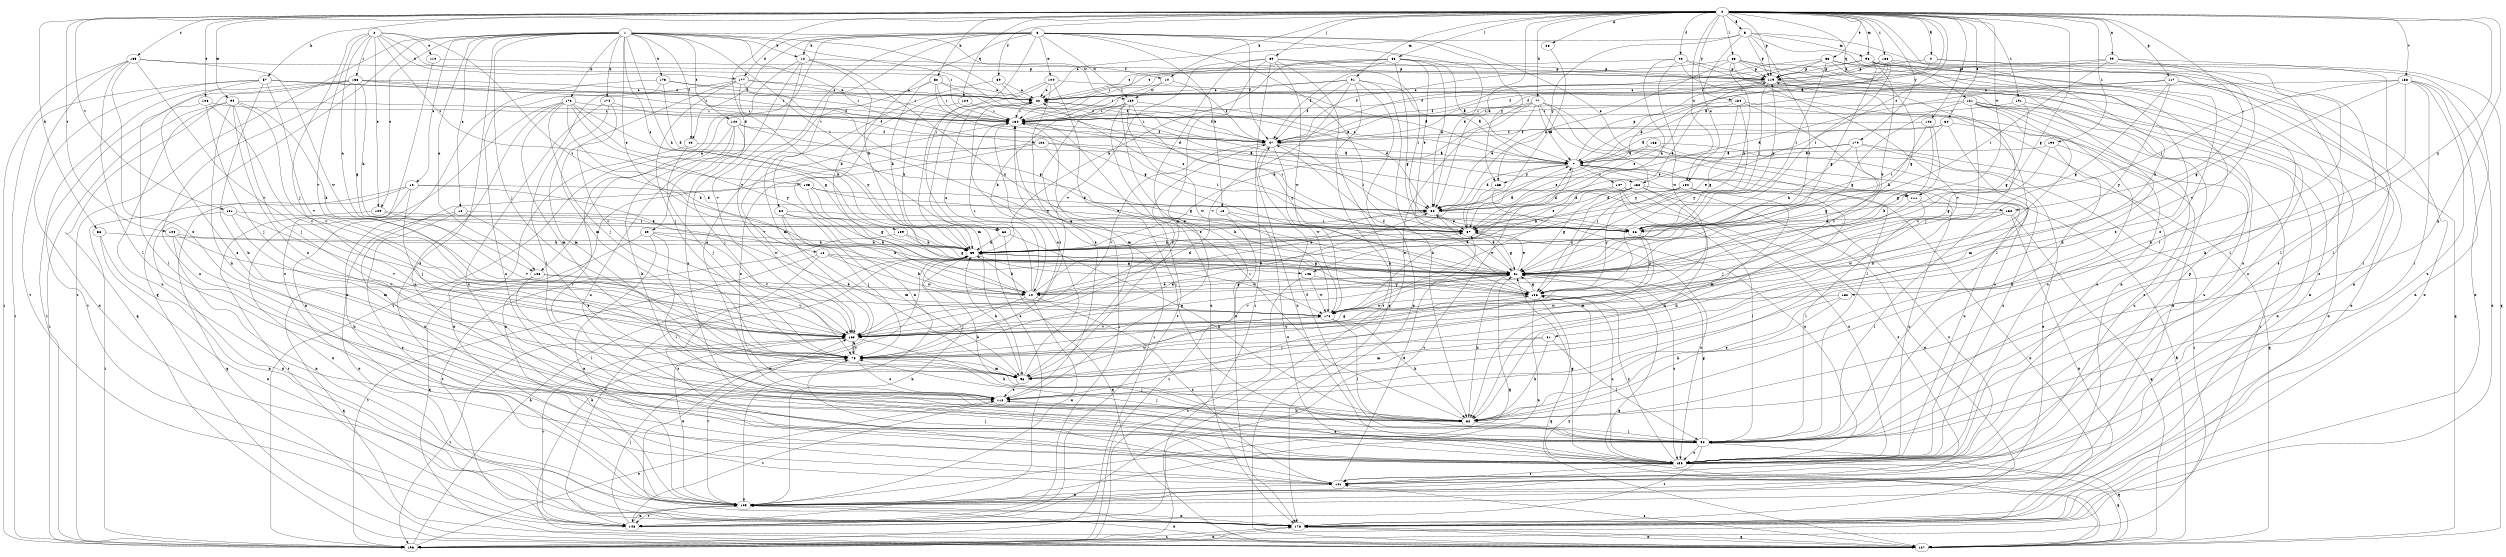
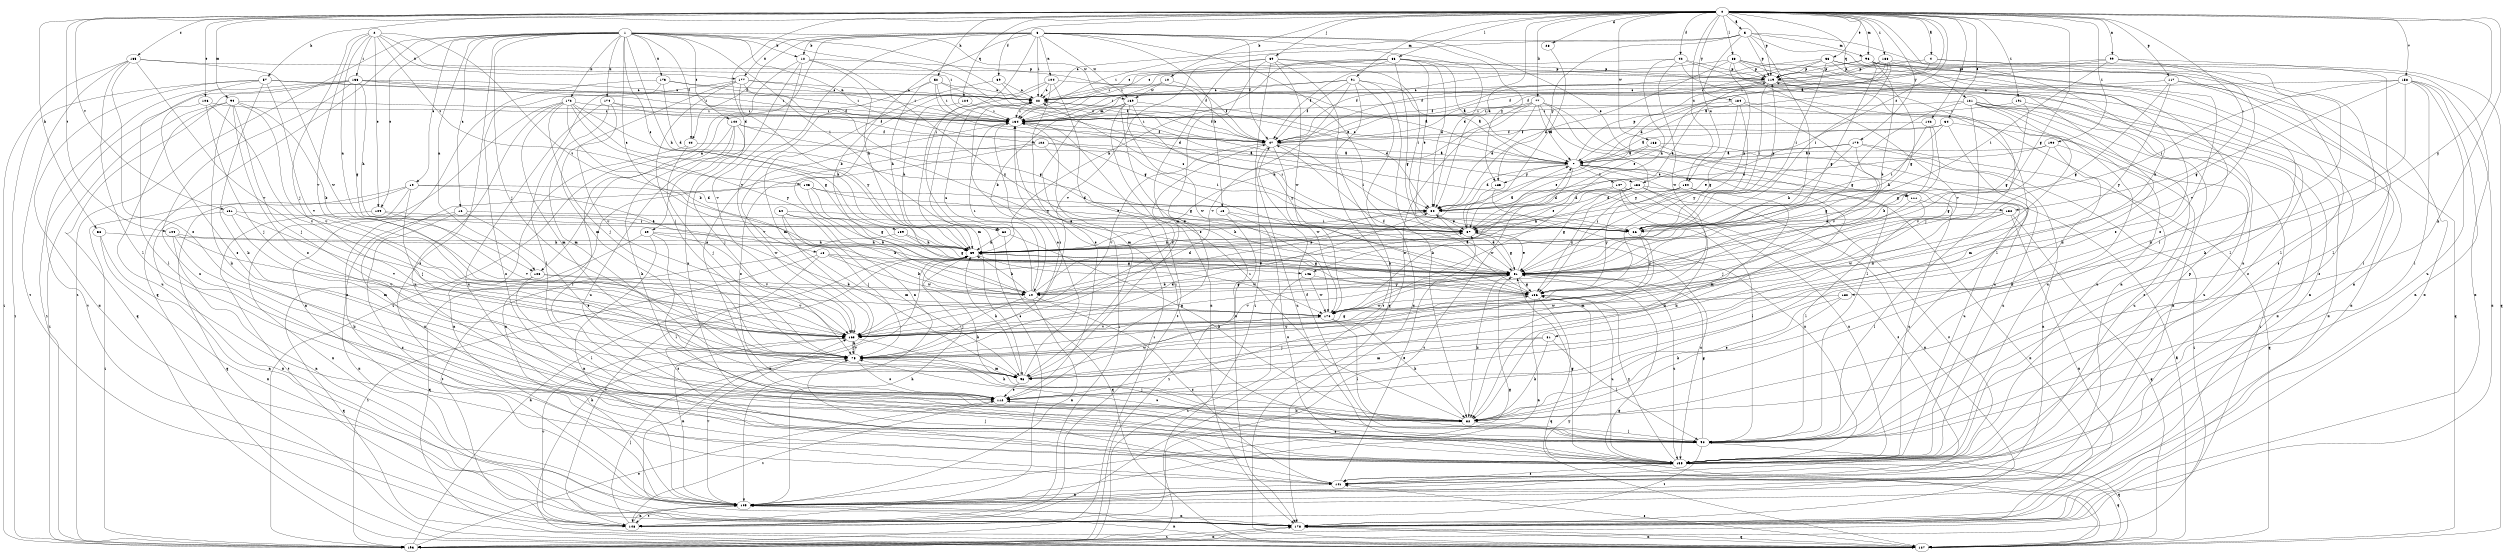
  strict digraph {
    0
    4
    5
    7
    10
    28
    29
    30
    34
    36
    39
    42
    51
    52
    57
    58
    69
    77
    81
    82
    86
    88
    91
    94
    96
    99
    106
    117
    119
    121
    124
    132
    135
    138
    142
    144
    154
    158
    161
    168
    179
    182
    184
    188
    190
    191
    127
    134
    90
    141
    146
    185
    22
    111
    147
    148
    155
    178
    169
    14
    n61 [label=47]
    37
    59
    163
    105
    66
    98
    112
    170
    193
    186
    75
    1
    12
    16
    18
    19
    44
    62
    102
    103
    109
    139
    140
    172
    173
    174
    2
-   110
    133
    145
    177
    3
    13
    64
    104
    0 -> 4 [label=a]
    0 -> 5 [label=a]
    0 -> 7 [label=a]
    0 -> 10 [label=b]
    0 -> 28 [label=d]
    0 -> 29 [label=d]
    0 -> 30 [label=d]
    0 -> 34 [label=e]
    0 -> 36 [label=e]
    0 -> 39 [label=f]
    0 -> 42 [label=f]
    0 -> 51 [label=g]
    0 -> 52 [label=h]
    0 -> 57 [label=h]
    0 -> 58 [label=h]
    0 -> 69 [label=j]
    0 -> 77 [label=k]
    0 -> 81 [label=k]
    0 -> 82 [label=k]
    0 -> 86 [label=l]
    0 -> 88 [label=l]
    0 -> 91 [label=m]
    0 -> 94 [label=m]
    0 -> 96 [label=m]
    0 -> 99 [label=n]
    0 -> 106 [label=o]
    0 -> 117 [label=p]
    0 -> 119 [label=p]
    0 -> 121 [label=q]
    0 -> 124 [label=q]
    0 -> 132 [label=r]
    0 -> 135 [label=s]
    0 -> 138 [label=s]
    0 -> 142 [label=t]
    0 -> 144 [label=t]
    0 -> 154 [label=u]
    0 -> 158 [label=v]
    0 -> 161 [label=v]
-   0 -> 111 [label=w]
+   0 -> 168 [label=w]
    0 -> 179 [label=y]
    0 -> 182 [label=y]
    0 -> 184 [label=y]
    0 -> 188 [label=z]
    0 -> 190 [label=z]
    0 -> 191 [label=z]
    4 -> 119 [label=p]
    4 -> 127 [label=q]
    4 -> 134 [label=r]
    4 -> 90 [label=l]
    5 -> 96 [label=m]
    5 -> 119 [label=p]
    5 -> 154 [label=u]
+   5 -> 134 [label=r]
    5 -> 90 [label=l]
    5 -> 141 [label=s]
    5 -> 146 [label=t]
    5 -> 185 [label=y]
    5 -> 22 [label=c]
    7 -> 30 [label=d]
    7 -> 119 [label=p]
    7 -> 185 [label=y]
    7 -> 22 [label=c]
    7 -> 111 [label=o]
    7 -> 147 [label=t]
    7 -> 148 [label=t]
    7 -> 155 [label=u]
    7 -> 178 [label=x]
    10 -> 169 [label=w]
    10 -> 14 [label=b]
    10 -> n61 [label=f]
    28 -> 37 [label=e]
    29 -> 127 [label=q]
    29 -> 90 [label=l]
    29 -> 59 [label=h]
    29 -> 163 [label=v]
    29 -> 105 [label=n]
    30 -> 37 [label=e]
    30 -> 59 [label=h]
    30 -> 66 [label=i]
    34 -> 7 [label=a]
    34 -> 155 [label=u]
    34 -> n61 [label=f]
    34 -> 66 [label=i]
    34 -> 98 [label=m]
    36 -> 51 [label=g]
    36 -> 119 [label=p]
    36 -> 134 [label=r]
    36 -> 178 [label=x]
    36 -> n61 [label=f]
    36 -> 66 [label=i]
    36 -> 112 [label=o]
    39 -> 22 [label=c]
    39 -> n61 [label=f]
    39 -> 98 [label=m]
    42 -> 119 [label=p]
    42 -> 90 [label=l]
    42 -> 22 [label=c]
    42 -> 59 [label=h]
    42 -> 105 [label=n]
    42 -> 170 [label=w]
    51 -> 30 [label=d]
    51 -> 82 [label=k]
    51 -> 155 [label=u]
    51 -> 14 [label=b]
    51 -> 37 [label=e]
    51 -> 59 [label=h]
    51 -> 163 [label=v]
    52 -> 30 [label=d]
    52 -> 51 [label=g]
    52 -> 134 [label=r]
    52 -> 22 [label=c]
    52 -> 59 [label=h]
    52 -> 112 [label=o]
    57 -> 82 [label=k]
    57 -> 134 [label=r]
    57 -> 90 [label=l]
    57 -> 22 [label=c]
    57 -> 178 [label=x]
    57 -> 163 [label=v]
    57 -> 193 [label=z]
    58 -> 178 [label=x]
    58 -> 59 [label=h]
    58 -> 105 [label=n]
    69 -> 119 [label=p]
    69 -> 127 [label=q]
    69 -> 163 [label=v]
    69 -> 66 [label=i]
    69 -> 98 [label=m]
    69 -> 112 [label=o]
    69 -> 170 [label=w]
    69 -> 193 [label=z]
    77 -> 7 [label=a]
    77 -> 30 [label=d]
    77 -> 134 [label=r]
    77 -> 90 [label=l]
    77 -> 155 [label=u]
    77 -> 59 [label=h]
    77 -> 112 [label=o]
    77 -> 186 [label=y]
    81 -> 82 [label=k]
    81 -> 90 [label=l]
    81 -> 98 [label=m]
    81 -> 75 [label=j]
    82 -> 134 [label=r]
    82 -> 90 [label=l]
    82 -> 59 [label=h]
    82 -> 75 [label=j]
    86 -> 7 [label=a]
    86 -> 30 [label=d]
    86 -> 51 [label=g]
    86 -> 119 [label=p]
    86 -> 134 [label=r]
    86 -> 22 [label=c]
    86 -> n61 [label=f]
    86 -> 37 [label=e]
    86 -> 59 [label=h]
    88 -> 30 [label=d]
    88 -> 82 [label=k]
    88 -> 119 [label=p]
    88 -> 141 [label=s]
    88 -> 155 [label=u]
    88 -> n61 [label=f]
    88 -> 59 [label=h]
    88 -> 163 [label=v]
    91 -> 7 [label=a]
    91 -> 82 [label=k]
    91 -> 134 [label=r]
    91 -> 22 [label=c]
    91 -> 148 [label=t]
    91 -> 178 [label=x]
    91 -> n61 [label=f]
    91 -> 163 [label=v]
    94 -> 82 [label=k]
    94 -> 134 [label=r]
    94 -> 155 [label=u]
    94 -> 14 [label=b]
    94 -> 163 [label=v]
    94 -> 112 [label=o]
    94 -> 193 [label=z]
    94 -> 75 [label=j]
    96 -> 51 [label=g]
    96 -> 119 [label=p]
    96 -> 90 [label=l]
    96 -> 141 [label=s]
    96 -> 14 [label=b]
    96 -> n61 [label=f]
    96 -> 105 [label=n]
    99 -> 7 [label=a]
    99 -> 82 [label=k]
    99 -> 119 [label=p]
    99 -> 90 [label=l]
    99 -> 163 [label=v]
    99 -> 66 [label=i]
    106 -> 134 [label=r]
    106 -> 163 [label=v]
    106 -> 112 [label=o]
    106 -> 75 [label=j]
    117 -> 51 [label=g]
    117 -> 127 [label=q]
    117 -> 90 [label=l]
    117 -> 22 [label=c]
    117 -> 186 [label=y]
    119 -> 22 [label=c]
    119 -> 178 [label=x]
    119 -> n61 [label=f]
    119 -> 37 [label=e]
    119 -> 105 [label=n]
    119 -> 66 [label=i]
    119 -> 75 [label=j]
    121 -> 51 [label=g]
    121 -> 82 [label=k]
    121 -> 134 [label=r]
    121 -> 141 [label=s]
    121 -> 155 [label=u]
    121 -> 178 [label=x]
    121 -> 163 [label=v]
    121 -> 105 [label=n]
    121 -> 193 [label=z]
    124 -> 134 [label=r]
    124 -> 59 [label=h]
    132 -> 127 [label=q]
    132 -> 90 [label=l]
    132 -> 178 [label=x]
    132 -> 37 [label=e]
    132 -> 170 [label=w]
    135 -> 119 [label=p]
    135 -> 90 [label=l]
    135 -> 148 [label=t]
    135 -> 163 [label=v]
    135 -> 112 [label=o]
    135 -> 170 [label=w]
    135 -> 193 [label=z]
    138 -> 30 [label=d]
    138 -> 51 [label=g]
    138 -> 82 [label=k]
    138 -> 141 [label=s]
    138 -> 178 [label=x]
    138 -> 37 [label=e]
    138 -> 186 [label=y]
    142 -> 51 [label=g]
    142 -> 14 [label=b]
    142 -> n61 [label=f]
    142 -> 59 [label=h]
    144 -> 82 [label=k]
    144 -> 59 [label=h]
    144 -> 163 [label=v]
    144 -> 105 [label=n]
    154 -> 30 [label=d]
    154 -> 82 [label=k]
    154 -> 59 [label=h]
    154 -> 98 [label=m]
    154 -> 186 [label=y]
    158 -> 51 [label=g]
    158 -> 82 [label=k]
    158 -> 90 [label=l]
    158 -> 22 [label=c]
    158 -> 155 [label=u]
    158 -> 178 [label=x]
    158 -> 105 [label=n]
    158 -> 66 [label=i]
    161 -> 178 [label=x]
    161 -> 163 [label=v]
    161 -> 66 [label=i]
    161 -> 98 [label=m]
    168 -> 7 [label=a]
    168 -> 155 [label=u]
    168 -> 37 [label=e]
    168 -> 105 [label=n]
    179 -> 7 [label=a]
    179 -> 51 [label=g]
    179 -> 127 [label=q]
    179 -> 37 [label=e]
    179 -> 59 [label=h]
    179 -> 193 [label=z]
    182 -> 82 [label=k]
    182 -> 112 [label=o]
    182 -> 170 [label=w]
    184 -> 51 [label=g]
    184 -> 134 [label=r]
    184 -> 155 [label=u]
    184 -> 37 [label=e]
    184 -> 163 [label=v]
    184 -> 186 [label=y]
    188 -> 30 [label=d]
    188 -> 119 [label=p]
    188 -> 134 [label=r]
    188 -> 178 [label=x]
    188 -> n61 [label=f]
    188 -> 66 [label=i]
    188 -> 112 [label=o]
    190 -> 7 [label=a]
-   117 -> 30 [label=d]
+   190 -> 30 [label=d]
    190 -> 51 [label=g]
    190 -> 82 [label=k]
    190 -> 155 [label=u]
    191 -> 51 [label=g]
    191 -> 134 [label=r]
    191 -> 178 [label=x]
    127 -> 7 [label=a]
    127 -> 51 [label=g]
    127 -> 141 [label=s]
    127 -> 178 [label=x]
    127 -> 59 [label=h]
    127 -> 105 [label=n]
    127 -> 186 [label=y]
    134 -> n61 [label=f]
    134 -> 163 [label=v]
    90 -> 51 [label=g]
    90 -> 127 [label=q]
    90 -> 134 [label=r]
    90 -> 148 [label=t]
-   90 -> 155 [label=u]
    90 -> n61 [label=f]
-   90 -> 75 [label=j]
+   90 -> 75 [label=c]
    141 -> 37 [label=e]
    141 -> 105 [label=n]
    141 -> 75 [label=j]
    146 -> 170 [label=w]
    146 -> 193 [label=z]
    146 -> 186 [label=y]
    185 -> 155 [label=u]
    185 -> 14 [label=b]
    22 -> 134 [label=r]
    22 -> n61 [label=f]
    111 -> 90 [label=l]
    111 -> 155 [label=u]
    111 -> 75 [label=j]
    147 -> 30 [label=d]
    147 -> 90 [label=l]
    147 -> 141 [label=s]
    147 -> 155 [label=u]
    147 -> 170 [label=w]
    148 -> 134 [label=r]
    148 -> 22 [label=c]
    148 -> 163 [label=v]
    148 -> 105 [label=n]
    148 -> 75 [label=j]
    155 -> 51 [label=g]
    155 -> 119 [label=p]
    155 -> 127 [label=q]
    155 -> 141 [label=s]
    155 -> 112 [label=o]
    155 -> 186 [label=y]
    178 -> 127 [label=q]
    178 -> 193 [label=z]
    169 -> 30 [label=d]
-   169 -> 134 [label=r]
+   169 -> 134 [label=m]
    169 -> 148 [label=t]
    169 -> 178 [label=x]
    169 -> 98 [label=m]
    169 -> 170 [label=w]
    169 -> 186 [label=y]
    14 -> 30 [label=d]
    14 -> 51 [label=g]
    14 -> 134 [label=r]
    14 -> 141 [label=s]
    14 -> 22 [label=c]
    14 -> 37 [label=e]
    14 -> 59 [label=h]
    14 -> 105 [label=n]
    14 -> 75 [label=j]
    n61 -> 7 [label=a]
    n61 -> 155 [label=u]
    n61 -> 163 [label=v]
    n61 -> 66 [label=i]
    n61 -> 170 [label=w]
    37 -> 7 [label=a]
    37 -> 51 [label=g]
    37 -> 22 [label=c]
    37 -> 155 [label=u]
    37 -> 59 [label=h]
    59 -> 51 [label=g]
    59 -> 148 [label=t]
    59 -> 170 [label=w]
    163 -> 51 [label=g]
    163 -> 82 [label=k]
    163 -> n61 [label=f]
    163 -> 105 [label=n]
-   163 -> 193 [label=z]
    163 -> 75 [label=j]
    105 -> 51 [label=g]
    105 -> 148 [label=t]
    105 -> 178 [label=x]
    105 -> 59 [label=h]
    105 -> 163 [label=v]
    66 -> 119 [label=p]
    66 -> 134 [label=r]
    66 -> 98 [label=m]
    66 -> 186 [label=y]
    98 -> 22 [label=c]
    98 -> 59 [label=h]
    98 -> 112 [label=o]
    98 -> 170 [label=w]
    112 -> 82 [label=k]
    112 -> 148 [label=t]
    170 -> 7 [label=a]
    170 -> 82 [label=k]
    170 -> 90 [label=l]
    170 -> 163 [label=v]
    193 -> 134 [label=r]
    193 -> 178 [label=x]
    193 -> 59 [label=h]
    193 -> 112 [label=o]
-   186 -> 51 [label=g]
+   51 -> 186 [label=g]
    186 -> 127 [label=q]
    186 -> 155 [label=u]
    186 -> n61 [label=f]
    186 -> 105 [label=n]
    186 -> 170 [label=w]
    75 -> 30 [label=d]
    75 -> 51 [label=g]
    75 -> 134 [label=r]
    75 -> 163 [label=v]
    75 -> 98 [label=m]
    75 -> 112 [label=o]
    75 -> 186 [label=y]
    1 -> 132 [label=r]
    1 -> 138 [label=s]
    1 -> 127 [label=q]
    1 -> 141 [label=s]
    1 -> 169 [label=w]
    1 -> 59 [label=h]
    1 -> 193 [label=z]
    1 -> 75 [label=j]
    1 -> 12 [label=b]
    1 -> 16 [label=c]
    1 -> 18 [label=c]
    1 -> 19 [label=c]
    1 -> 44 [label=f]
    1 -> 62 [label=i]
    1 -> 102 [label=n]
    1 -> 103 [label=n]
    1 -> 109 [label=o]
    1 -> 139 [label=s]
    1 -> 140 [label=s]
    1 -> 172 [label=x]
    1 -> 173 [label=x]
    1 -> 174 [label=x]
    12 -> 155 [label=u]
-   12 -> 10 [label=f]
+   12 -> n61 [label=f]
    12 -> 59 [label=h]
    12 -> 163 [label=v]
    12 -> 193 [label=z]
    12 -> 186 [label=y]
    16 -> 141 [label=s]
    16 -> 178 [label=x]
    16 -> 37 [label=e]
    16 -> 112 [label=o]
    18 -> 51 [label=g]
    18 -> 141 [label=s]
    18 -> 14 [label=b]
    18 -> 170 [label=w]
    18 -> 193 [label=z]
    19 -> 30 [label=d]
    19 -> 127 [label=q]
    19 -> 178 [label=x]
    19 -> 170 [label=w]
    19 -> 193 [label=z]
    19 -> 75 [label=j]
    44 -> 7 [label=a]
    44 -> 105 [label=n]
    44 -> 75 [label=j]
    62 -> 82 [label=k]
    62 -> 127 [label=q]
    62 -> 59 [label=h]
    102 -> 7 [label=a]
    102 -> 51 [label=g]
    102 -> 105 [label=n]
    102 -> 66 [label=i]
    102 -> 112 [label=o]
    103 -> 127 [label=q]
    103 -> 90 [label=l]
    103 -> 14 [label=b]
    103 -> 163 [label=v]
    109 -> 148 [label=t]
    109 -> 37 [label=e]
    109 -> 163 [label=v]
    139 -> 51 [label=g]
    139 -> 148 [label=t]
    139 -> 59 [label=h]
    140 -> 82 [label=k]
    140 -> 90 [label=l]
    140 -> 155 [label=u]
    140 -> n61 [label=f]
    140 -> 186 [label=y]
    140 -> 75 [label=j]
    172 -> 51 [label=g]
    172 -> 134 [label=r]
    172 -> 155 [label=u]
    172 -> 14 [label=b]
    172 -> 59 [label=h]
    172 -> 105 [label=n]
    172 -> 98 [label=m]
    172 -> 186 [label=y]
    172 -> 75 [label=j]
    173 -> 30 [label=d]
    173 -> 134 [label=r]
    173 -> 22 [label=c]
    173 -> 155 [label=u]
    173 -> 105 [label=n]
+   174 -> 134 [label=r]
    174 -> 155 [label=u]
    174 -> n61 [label=f]
    174 -> 163 [label=v]
    174 -> 98 [label=m]
    2 -> 134 [label=r]
    2 -> 146 [label=t]
    2 -> 163 [label=v]
    2 -> 75 [label=j]
    2 -> 103 [label=n]
    2 -> 109 [label=o]
-   2 -> 110 [label=o]
    2 -> 133 [label=r]
    2 -> 145 [label=t]
    2 -> 177 [label=x]
-   110 -> 119 [label=p]
-   110 -> 141 [label=s]
    133 -> 51 [label=g]
    133 -> 127 [label=q]
    133 -> 134 [label=r]
    133 -> 22 [label=c]
    133 -> 148 [label=t]
    133 -> 155 [label=u]
    133 -> n61 [label=f]
    133 -> 59 [label=h]
    133 -> 193 [label=z]
    145 -> 30 [label=d]
    145 -> 51 [label=g]
    145 -> 155 [label=u]
    145 -> 14 [label=b]
    145 -> 37 [label=e]
    177 -> 51 [label=g]
    177 -> 134 [label=r]
    177 -> 90 [label=l]
    177 -> 22 [label=c]
    177 -> 98 [label=m]
    177 -> 186 [label=y]
    177 -> 75 [label=j]
    3 -> 30 [label=d]
    3 -> 185 [label=y]
    3 -> 111 [label=o]
    3 -> 169 [label=w]
    3 -> 14 [label=b]
    3 -> n61 [label=f]
    3 -> 37 [label=e]
    3 -> 163 [label=v]
    3 -> 12 [label=b]
    3 -> 44 [label=f]
    3 -> 62 [label=i]
    3 -> 103 [label=n]
    3 -> 177 [label=x]
    3 -> 13 [label=b]
-   3 -> 64 [label=i]
+   3 -> 22 [label=i]
    3 -> 104 [label=n]
    13 -> 155 [label=u]
    13 -> 66 [label=i]
    13 -> 193 [label=z]
    64 -> 178 [label=x]
    64 -> 14 [label=b]
    64 -> 37 [label=e]
    64 -> 98 [label=m]
    64 -> 75 [label=j]
    104 -> 7 [label=a]
    104 -> 22 [label=c]
    104 -> 178 [label=x]
    104 -> 105 [label=n]
    104 -> 98 [label=m]
    104 -> 112 [label=o]
  }
